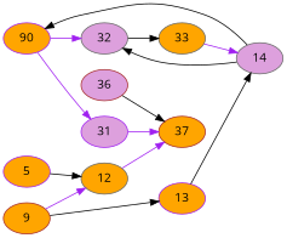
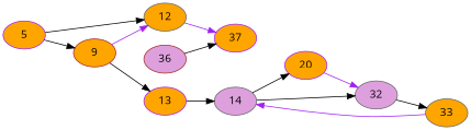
  strict digraph {
    fontname="Open Sans"
    rankdir=LR
    node [color=purple fillcolor=orange fontname="Open Sans" style=filled]
    edge [color=black fontname="Open Sans"]
    n1 [entry=true label=5]
    12 [color=gray40]
    9 [color=brown]
-   37 [color=brown]
+   37
    13
    14 [color=gray40 fillcolor=plum]
-   20 [label=90]
+   20
    32 [color=gray40 fillcolor=plum]
-   31 [fillcolor=plum]
    36 [color=brown fillcolor=plum]
    33 [color=gray40]
    n1 -> 12 [cond=true]
+   n1 -> 9 [cond=false]
    12 -> 37 [color=purple]
    9 -> 12 [color=purple cond=true]
    9 -> 13 [cond=false]
    13 -> 14
    14 -> 20 [cond=true]
    14 -> 32 [cond=false]
    20 -> 32 [color=purple cond=false]
-   20 -> 31 [color=purple cond=true]
    32 -> 33
-   31 -> 37 [color=purple]
    36 -> 37
    33 -> 14 [color=purple]
  }
